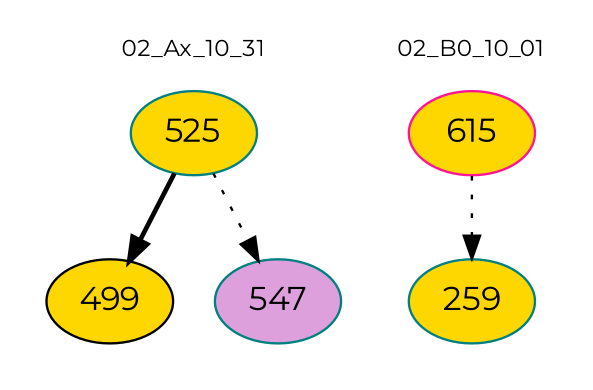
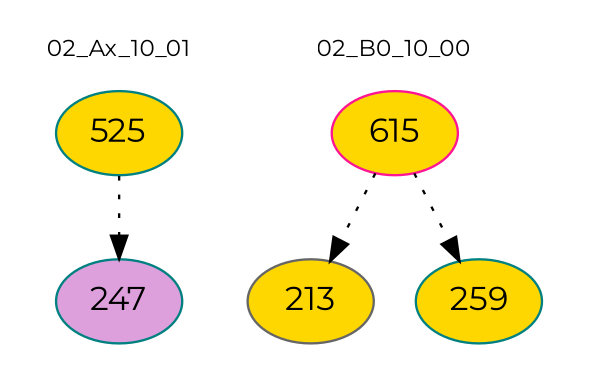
  digraph {
    fontname=Montserrat
    node [color=teal fillcolor=gold fontname=Montserrat style=filled]
    edge [color=black fontname=Montserrat style=dotted]
    n1 [label=525]
-   n2 [color=black label=499]
-   n3 [fillcolor=plum label=547]
+   n3 [fillcolor=plum label=247]
    n4 [color=deeppink label=615]
+   n5 [color=gray40 label=213]
    n6 [label=259]
    subgraph cluster_1 {
      color=white
      fontsize=10
-     label="02_Ax_10_31"
+     label="02_Ax_10_01"
      n1
-     n2
      n3
    }
    subgraph cluster_2 {
      color=white
      fontsize=10
-     label="02_B0_10_01"
+     label="02_B0_10_00"
      n4
+     n5
      n6
    }
-   n1 -> n2 [style=bold]
    n1 -> n3
+   n4 -> n5
    n4 -> n6
  }
